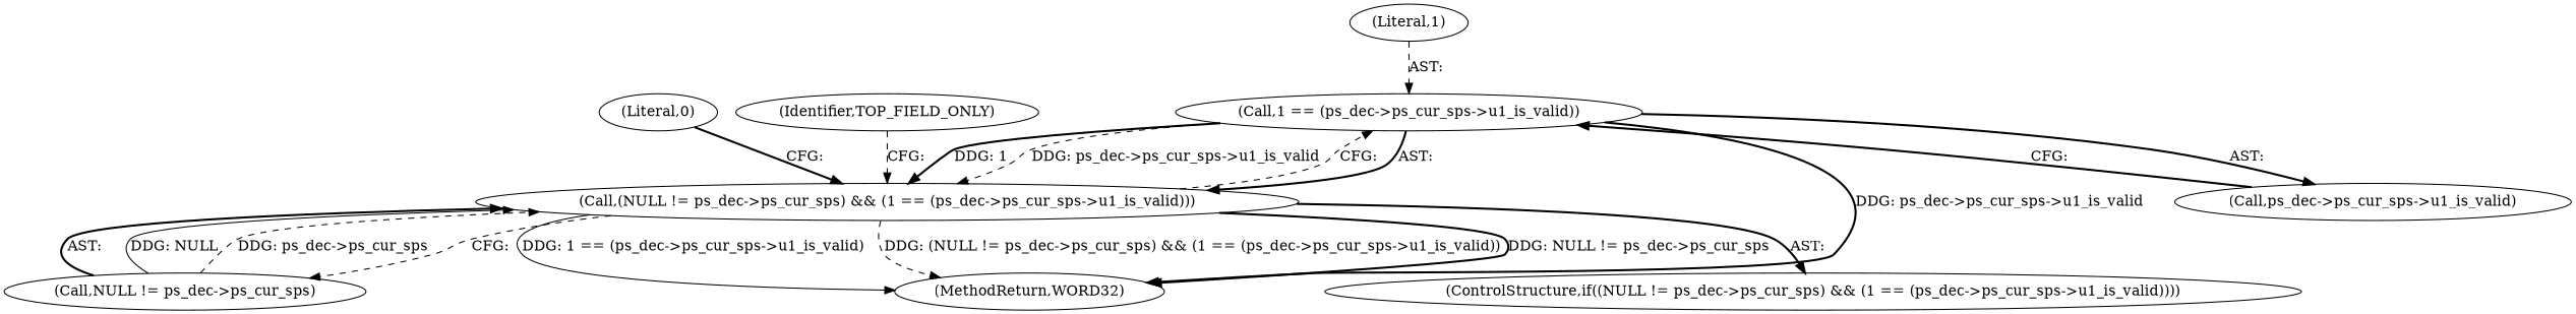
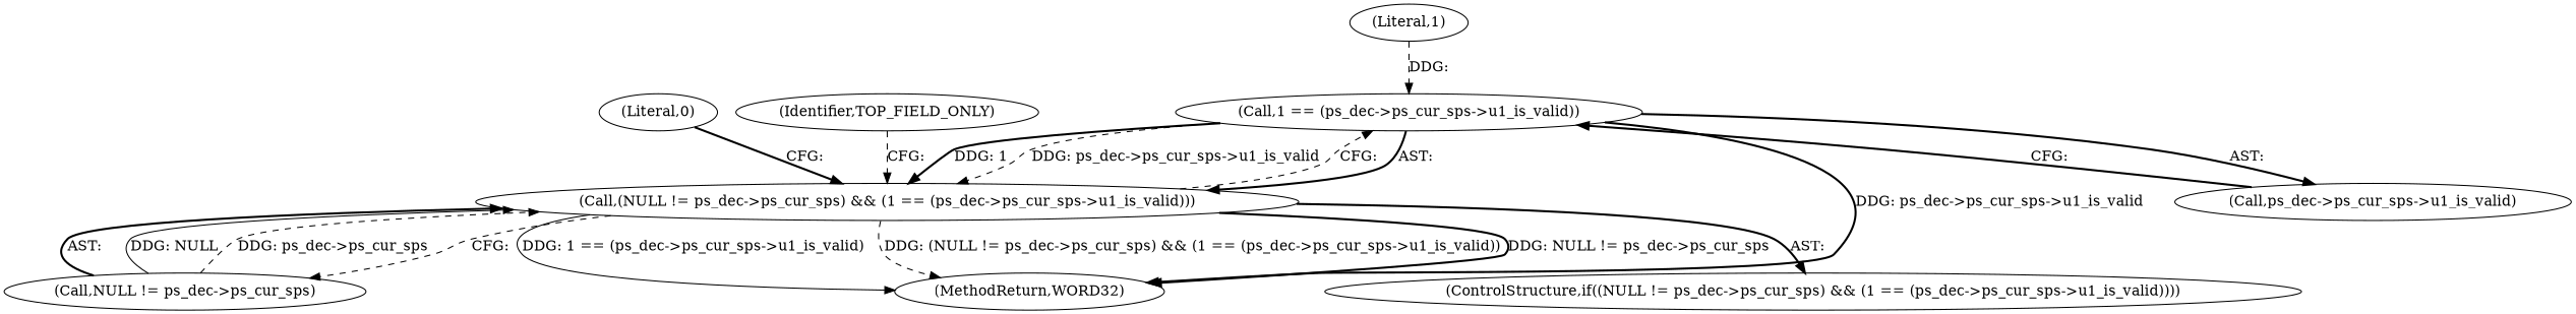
  digraph {
    edge [style=bold]
    n1 [label="(Call,1 == (ps_dec->ps_cur_sps->u1_is_valid))"]
    n2 [label="(Call,(NULL != ps_dec->ps_cur_sps) && (1 == (ps_dec->ps_cur_sps->u1_is_valid)))"]
    n3 [label="(MethodReturn,WORD32)"]
    n4 [label="(Call,ps_dec->ps_cur_sps->u1_is_valid)"]
    n5 [label="(Call,NULL != ps_dec->ps_cur_sps)"]
    n6 [label="(ControlStructure,if((NULL != ps_dec->ps_cur_sps) && (1 == (ps_dec->ps_cur_sps->u1_is_valid))))"]
    n7 [label="(Literal,0)"]
    n8 [label="(Identifier,TOP_FIELD_ONLY)"]
    n9 [label="(Literal,1)"]
    n1 -> n2 [label="AST: "]
    n1 -> n2 [label="DDG: 1"]
    n1 -> n2 [label="DDG: ps_dec->ps_cur_sps->u1_is_valid" style=dashed]
    n1 -> n3 [label="DDG: ps_dec->ps_cur_sps->u1_is_valid"]
    n1 -> n4 [label="AST: "]
    n2 -> n1 [label="CFG: " style=dashed]
    n2 -> n3 [label="DDG: NULL != ps_dec->ps_cur_sps"]
    n2 -> n3 [label="DDG: 1 == (ps_dec->ps_cur_sps->u1_is_valid)" style=solid]
    n2 -> n3 [label="DDG: (NULL != ps_dec->ps_cur_sps) && (1 == (ps_dec->ps_cur_sps->u1_is_valid))" style=dashed]
    n2 -> n5 [label="CFG: " style=dashed]
    n2 -> n6 [label="AST: "]
    n4 -> n1 [label="CFG: "]
    n5 -> n2 [label="AST: "]
    n5 -> n2 [label="DDG: NULL" style=solid]
    n5 -> n2 [label="DDG: ps_dec->ps_cur_sps" style=dashed]
    n7 -> n2 [label="CFG: "]
    n8 -> n2 [label="CFG: " style=dashed]
-   n9 -> n1 [label="AST: " style=dashed]
+   n9 -> n1 [label="DDG: " style=dashed]
  }
